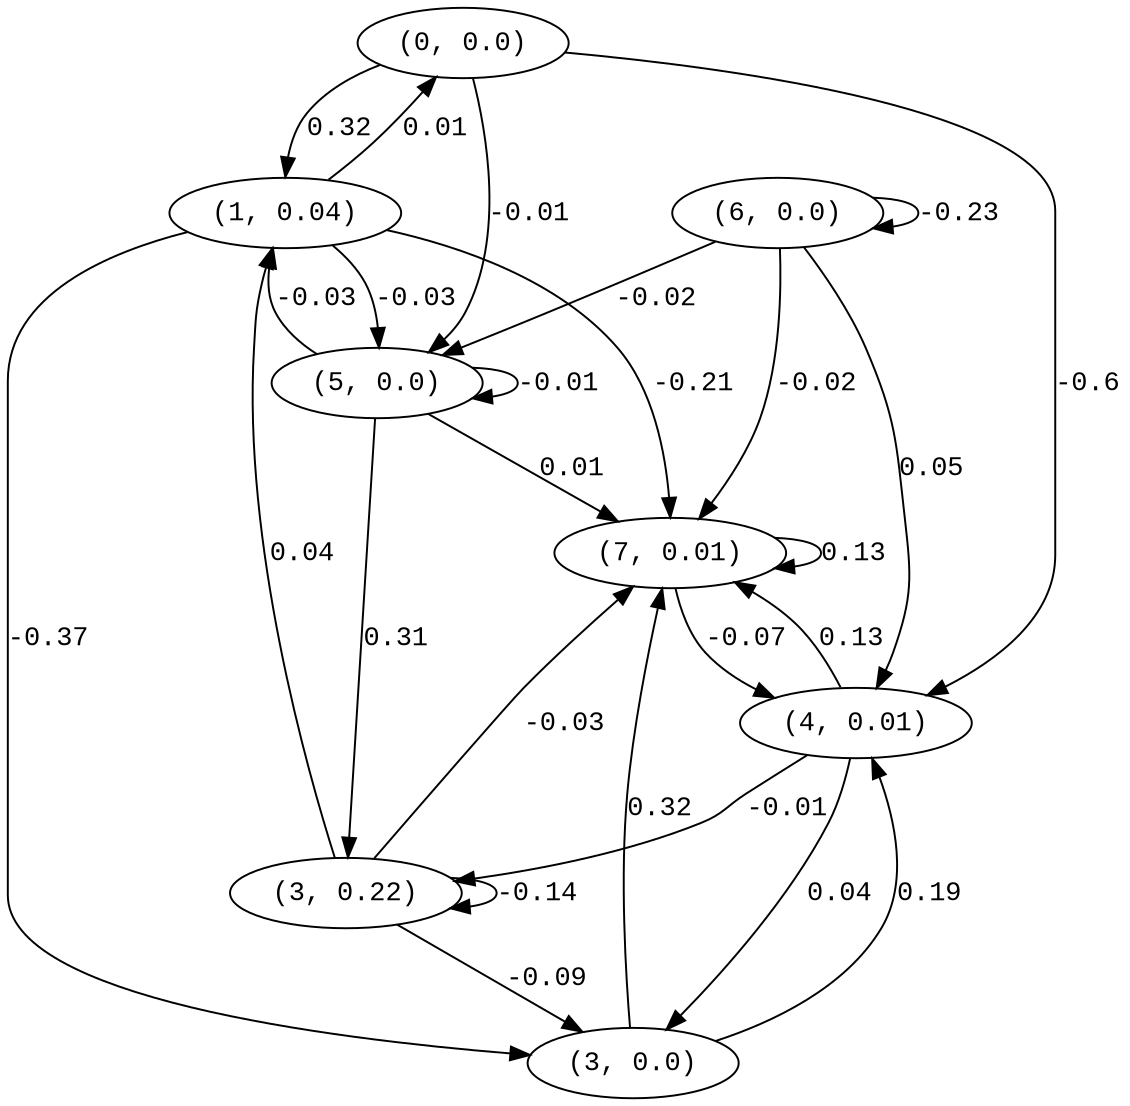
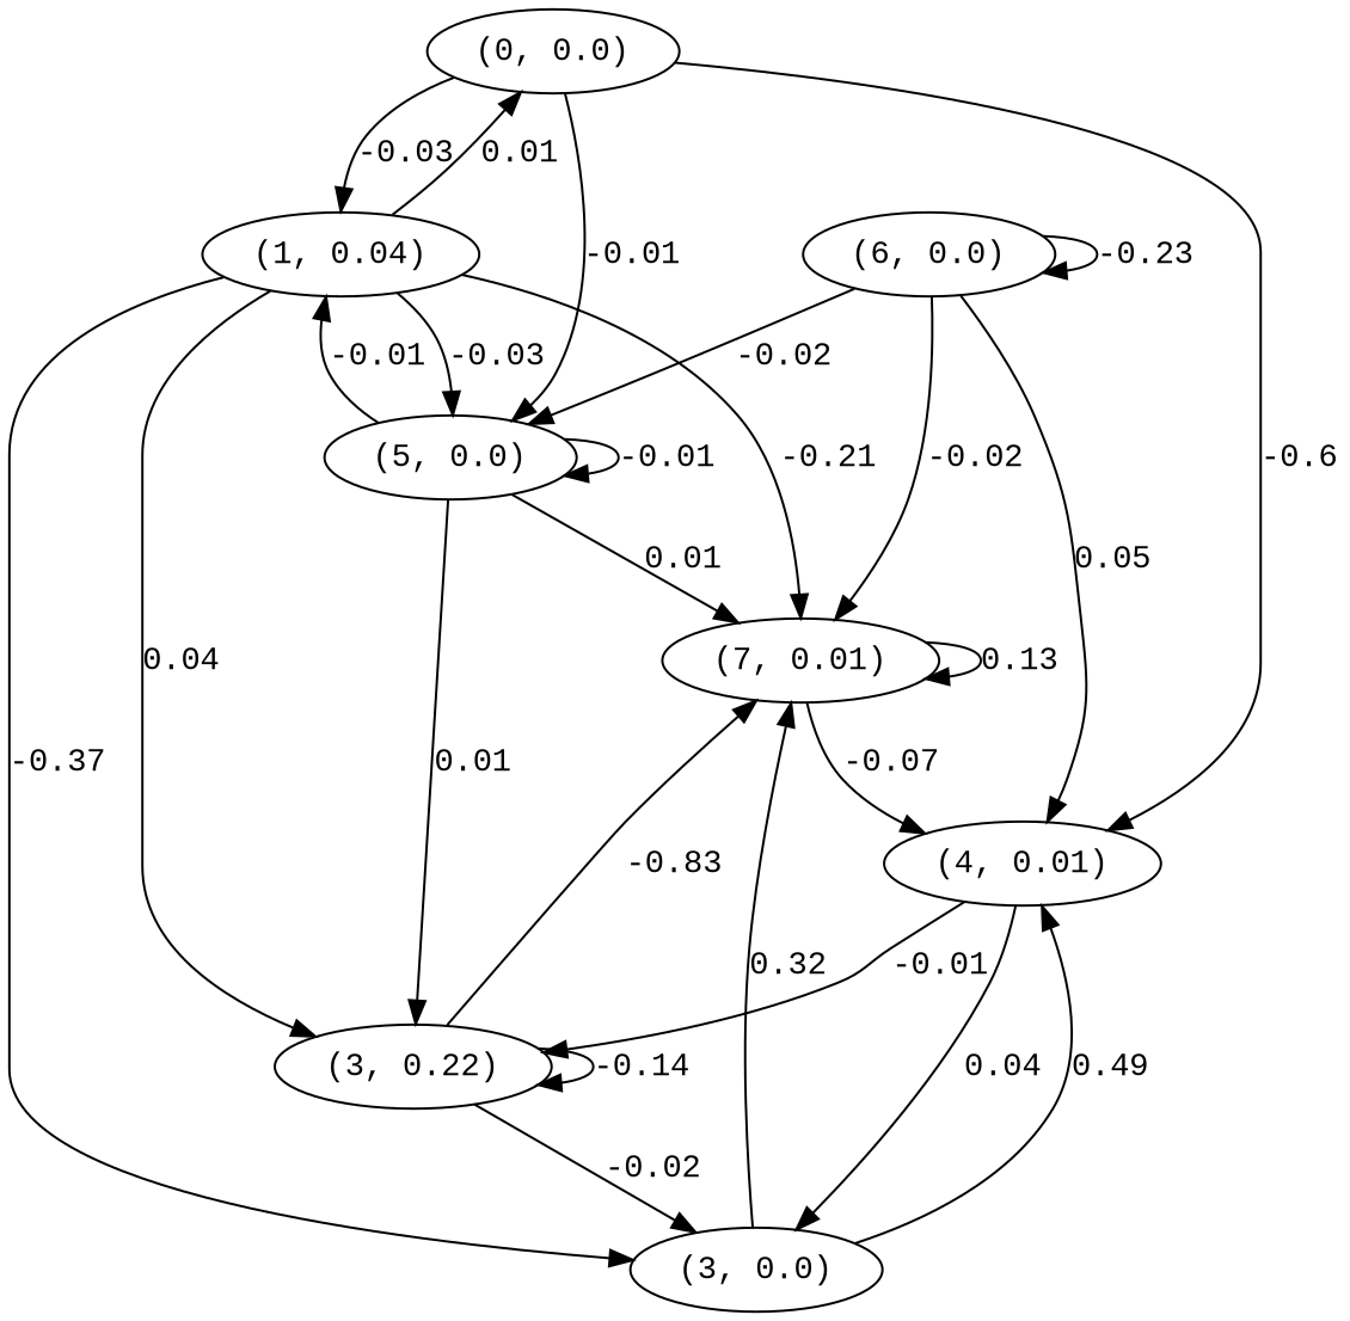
  digraph {
    fontname="Liberation Mono"
    node [fontname="Liberation Mono"]
    edge [fontname="Liberation Mono"]
    n1 [label="(0, 0.0)"]
    n2 [label="(1, 0.04)"]
    n3 [label="(4, 0.01)"]
    n4 [label="(5, 0.0)"]
    n5 [label="(3, 0.22)"]
    n6 [label="(3, 0.0)"]
    n7 [label="(7, 0.01)"]
    n8 [label="(6, 0.0)"]
-   n1 -> n2 [label=0.32]
+   n1 -> n2 [label=-0.03]
    n1 -> n3 [label=-0.6]
    n1 -> n4 [label=-0.01]
    n2 -> n1 [label=0.01]
    n2 -> n4 [label=-0.03]
-   n5 -> n2 [label=0.04]
+   n2 -> n5 [label=0.04]
    n2 -> n6 [label=-0.37]
    n2 -> n7 [label=-0.21]
    n3 -> n5 [label=-0.01]
    n3 -> n6 [label=0.04]
-   n3 -> n7 [label=0.13]
-   n4 -> n2 [label=-0.03]
+   n4 -> n2 [label=-0.01]
    n4 -> n4 [label=-0.01]
-   n4 -> n5 [label=0.31]
+   n4 -> n5 [label=0.01]
    n4 -> n7 [label=0.01]
    n5 -> n5 [label=-0.14]
-   n5 -> n6 [label=-0.09]
-   n5 -> n7 [label=-0.03]
-   n6 -> n3 [label=0.19]
+   n5 -> n6 [label=-0.02]
+   n5 -> n7 [label=-0.83]
+   n6 -> n3 [label=0.49]
    n6 -> n7 [label=0.32]
    n7 -> n3 [label=-0.07]
    n7 -> n7 [label=0.13]
    n8 -> n3 [label=0.05]
    n8 -> n4 [label=-0.02]
    n8 -> n7 [label=-0.02]
    n8 -> n8 [label=-0.23]
  }
